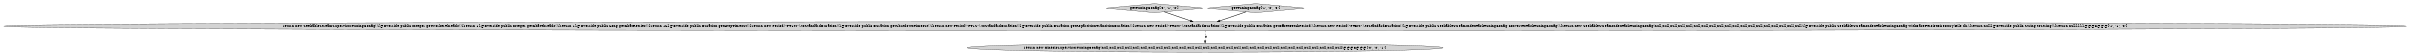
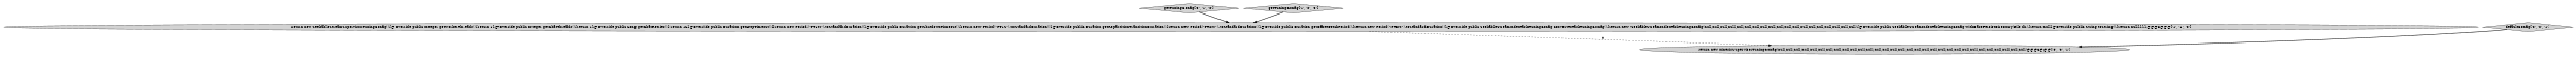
  digraph {
    node [fillcolor=lightgray shape=diamond style=filled]
    edge [style=bold]
    n1 [label="return new KinesisSupervisorTuningConfig(null,null,null,null,null,null,null,null,null,null,null,null,null,null,null,null,null,null,null,null,null,null,null,null,null,null,null,null,null,null,null)@@@3@@@['0', '0', '1']" shape=ellipse]
    n2 [label="getTuningConfig['0', '1', '0']"]
    n3 [label="return new SeekableStreamSupervisorTuningConfig(){@Override public Integer getWorkerThreads(){return 1}@Override public Integer getChatThreads(){return 1}@Override public Long getChatRetries(){return 1L}@Override public Duration getHttpTimeout(){return new Period(\"PT1M\").toStandardDuration()}@Override public Duration getShutdownTimeout(){return new Period(\"PT1S\").toStandardDuration()}@Override public Duration getRepartitionTransitionDuration(){return new Period(\"PT2M\").toStandardDuration()}@Override public Duration getOffsetFetchPeriod(){return new Period(\"PT5M\").toStandardDuration()}@Override public SeekableStreamIndexTaskTuningConfig convertToTaskTuningConfig(){return new SeekableStreamIndexTaskTuningConfig(null,null,null,null,null,null,null,null,null,null,null,null,null,null,null,null,null,null,null){@Override public SeekableStreamIndexTaskTuningConfig withBasePersistDirectory(File dir){return null}@Override public String toString(){return null}}}}@@@3@@@['1', '1', '0']" shape=ellipse]
    n4 [label="getTuningConfig['1', '0', '0']"]
+   n5 [label="defaultConfig['0', '0', '1']"]
    n2 -> n3
    n3 -> n1 [label=0 style=dashed]
    n4 -> n3
+   n5 -> n1
  }
